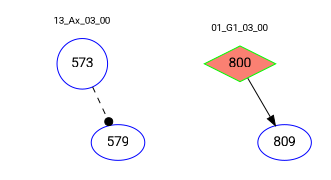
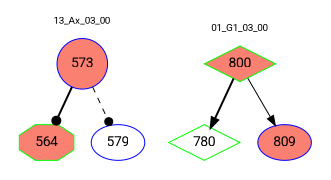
  digraph {
    fontname=Roboto
    node [color=blue fillcolor=white fontname=Roboto shape=ellipse style=filled]
    edge [arrowhead=dot color=black fontname=Roboto style=bold]
-   n1 [label=573 shape=circle]
+   n1 [fillcolor=salmon label=573 shape=circle]
+   n2 [color=green fillcolor=salmon label=564 shape=octagon]
    n3 [label=579]
    n4 [color=green fillcolor=salmon label=800 shape=diamond]
-   n6 [label=809]
+   n5 [color=green label=780 shape=diamond]
+   n6 [fillcolor=salmon label=809]
    subgraph cluster_1 {
      color=white
      fontsize=10
      label="13_Ax_03_00"
      n1
+     n2
      n3
    }
    subgraph cluster_2 {
      color=white
      fontsize=10
      label="01_G1_03_00"
      n4
+     n5
      n6
    }
+   n1 -> n2
    n1 -> n3 [style=dashed]
+   n4 -> n5 [arrowhead=normal]
    n4 -> n6 [arrowhead=normal style=solid]
  }
